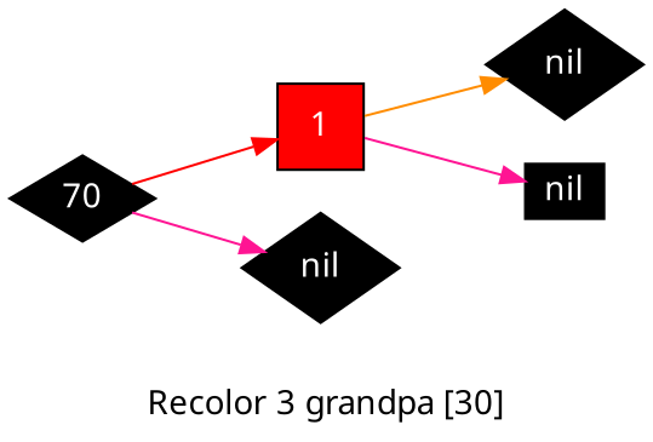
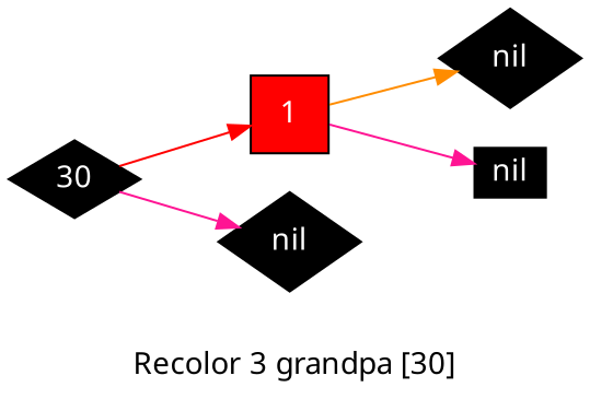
  digraph {
    label="Recolor 3 grandpa [30]"
    rankdir=LR
    fontname="Noto Sans"
    node [fillcolor=black fontcolor=white style=filled shape=diamond fontname="Noto Sans"]
    edge [color=deeppink fontname="Noto Sans"]
-   30 [width=0.5 label=70]
+   30 [width=0.5]
    1 [fillcolor=red width=0.5 shape=box]
    n3 [height=0.2 label=nil width=0.3]
    n4 [height=0.2 label=nil width=0.3]
    n5 [height=0.2 label=nil shape=box width=0.3]
    30 -> 1 [color=red]
    30 -> n3
    1 -> n4 [color=darkorange]
    1 -> n5
  }
